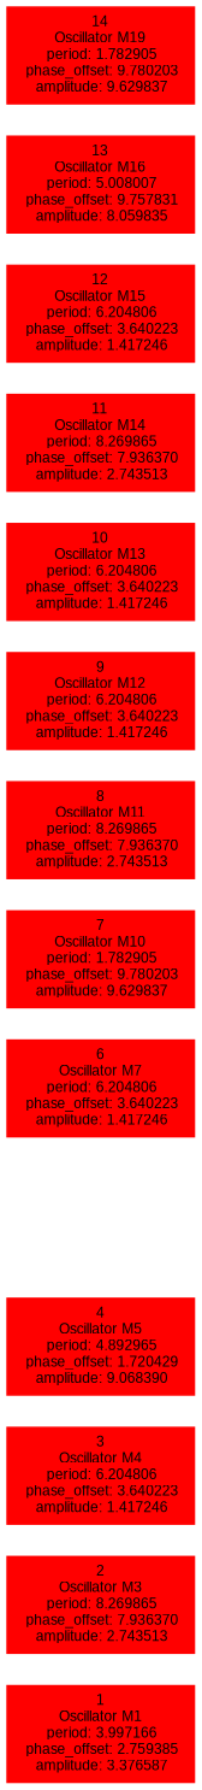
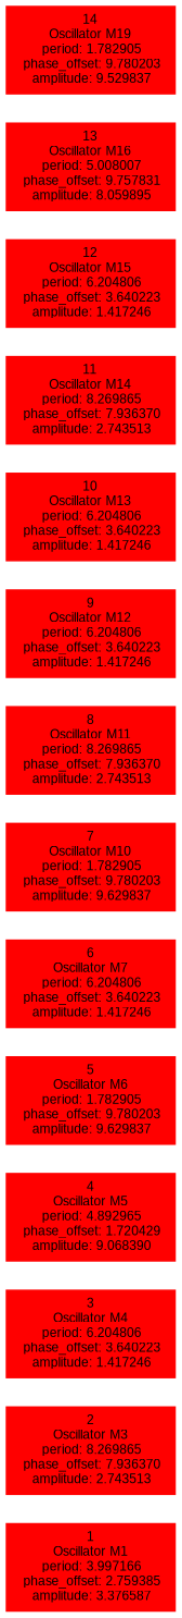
  digraph {
    forcelabels=true
    rankdir=LR
    fontname="Liberation Sans"
    node [color=red fontsize=8 shape=box style=filled fontname="Liberation Sans"]
    n1 [label=<1<BR />Oscillator M1<BR /> period: 3.997166<BR /> phase_offset: 2.759385<BR /> amplitude: 3.376587>]
    n2 [label=<2<BR />Oscillator M3<BR /> period: 8.269865<BR /> phase_offset: 7.936370<BR /> amplitude: 2.743513>]
    n3 [label=<3<BR />Oscillator M4<BR /> period: 6.204806<BR /> phase_offset: 3.640223<BR /> amplitude: 1.417246>]
    n4 [label=<4<BR />Oscillator M5<BR /> period: 4.892965<BR /> phase_offset: 1.720429<BR /> amplitude: 9.068390>]
+   n5 [label=<5<BR />Oscillator M6<BR /> period: 1.782905<BR /> phase_offset: 9.780203<BR /> amplitude: 9.629837>]
    n6 [label=<6<BR />Oscillator M7<BR /> period: 6.204806<BR /> phase_offset: 3.640223<BR /> amplitude: 1.417246>]
    n7 [label=<7<BR />Oscillator M10<BR /> period: 1.782905<BR /> phase_offset: 9.780203<BR /> amplitude: 9.629837>]
    n8 [label=<8<BR />Oscillator M11<BR /> period: 8.269865<BR /> phase_offset: 7.936370<BR /> amplitude: 2.743513>]
    n9 [label=<9<BR />Oscillator M12<BR /> period: 6.204806<BR /> phase_offset: 3.640223<BR /> amplitude: 1.417246>]
    n10 [label=<10<BR />Oscillator M13<BR /> period: 6.204806<BR /> phase_offset: 3.640223<BR /> amplitude: 1.417246>]
    n11 [label=<11<BR />Oscillator M14<BR /> period: 8.269865<BR /> phase_offset: 7.936370<BR /> amplitude: 2.743513>]
    n12 [label=<12<BR />Oscillator M15<BR /> period: 6.204806<BR /> phase_offset: 3.640223<BR /> amplitude: 1.417246>]
-   n13 [label=<13<BR />Oscillator M16<BR /> period: 5.008007<BR /> phase_offset: 9.757831<BR /> amplitude: 8.059835>]
-   n14 [label=<14<BR />Oscillator M19<BR /> period: 1.782905<BR /> phase_offset: 9.780203<BR /> amplitude: 9.629837>]
+   n13 [label=<13<BR />Oscillator M16<BR /> period: 5.008007<BR /> phase_offset: 9.757831<BR /> amplitude: 8.059895>]
+   n14 [label=<14<BR />Oscillator M19<BR /> period: 1.782905<BR /> phase_offset: 9.780203<BR /> amplitude: 9.529837>]
  }
